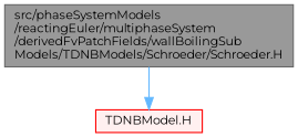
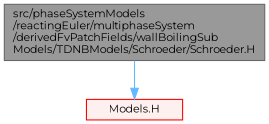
  digraph {
    fontname=Montserrat
    node [fontname=Montserrat fontsize=10 shape=box style=filled]
    n1 [color=gray40 fillcolor=grey60 fontcolor=black height=0.2 label="src/phaseSystemModels\l/reactingEuler/multiphaseSystem\l/derivedFvPatchFields/wallBoilingSub\lModels/TDNBModels/Schroeder/Schroeder.H" width=0.4]
-   n2 [color=red fillcolor="#FFF0F0" height=0.2 label="TDNBModel.H" width=0.4]
+   n2 [color=red fillcolor="#FFF0F0" height=0.2 label="Models.H" width=0.4]
    n1 -> n2 [color=steelblue1 fontname=Montserrat fontsize=10 labelfontname=Helvetica labelfontsize=10 style=solid]
  }
